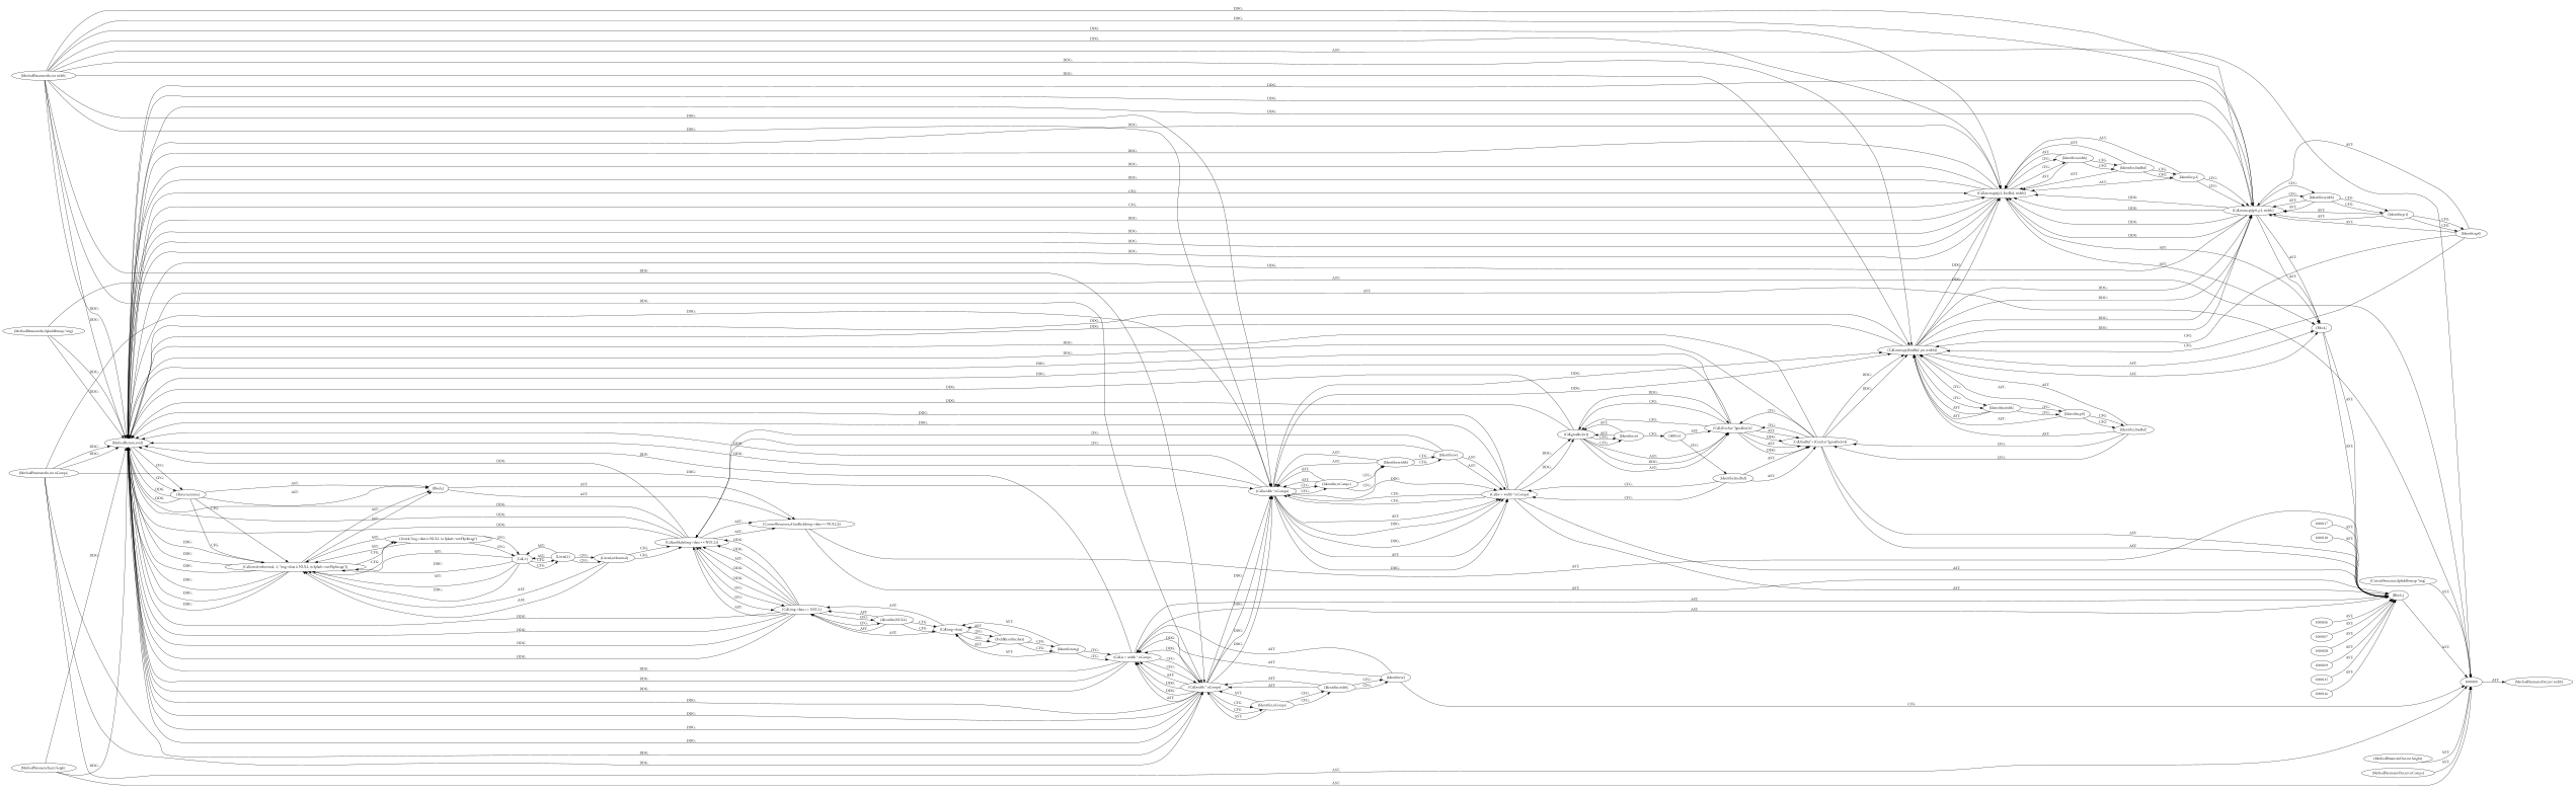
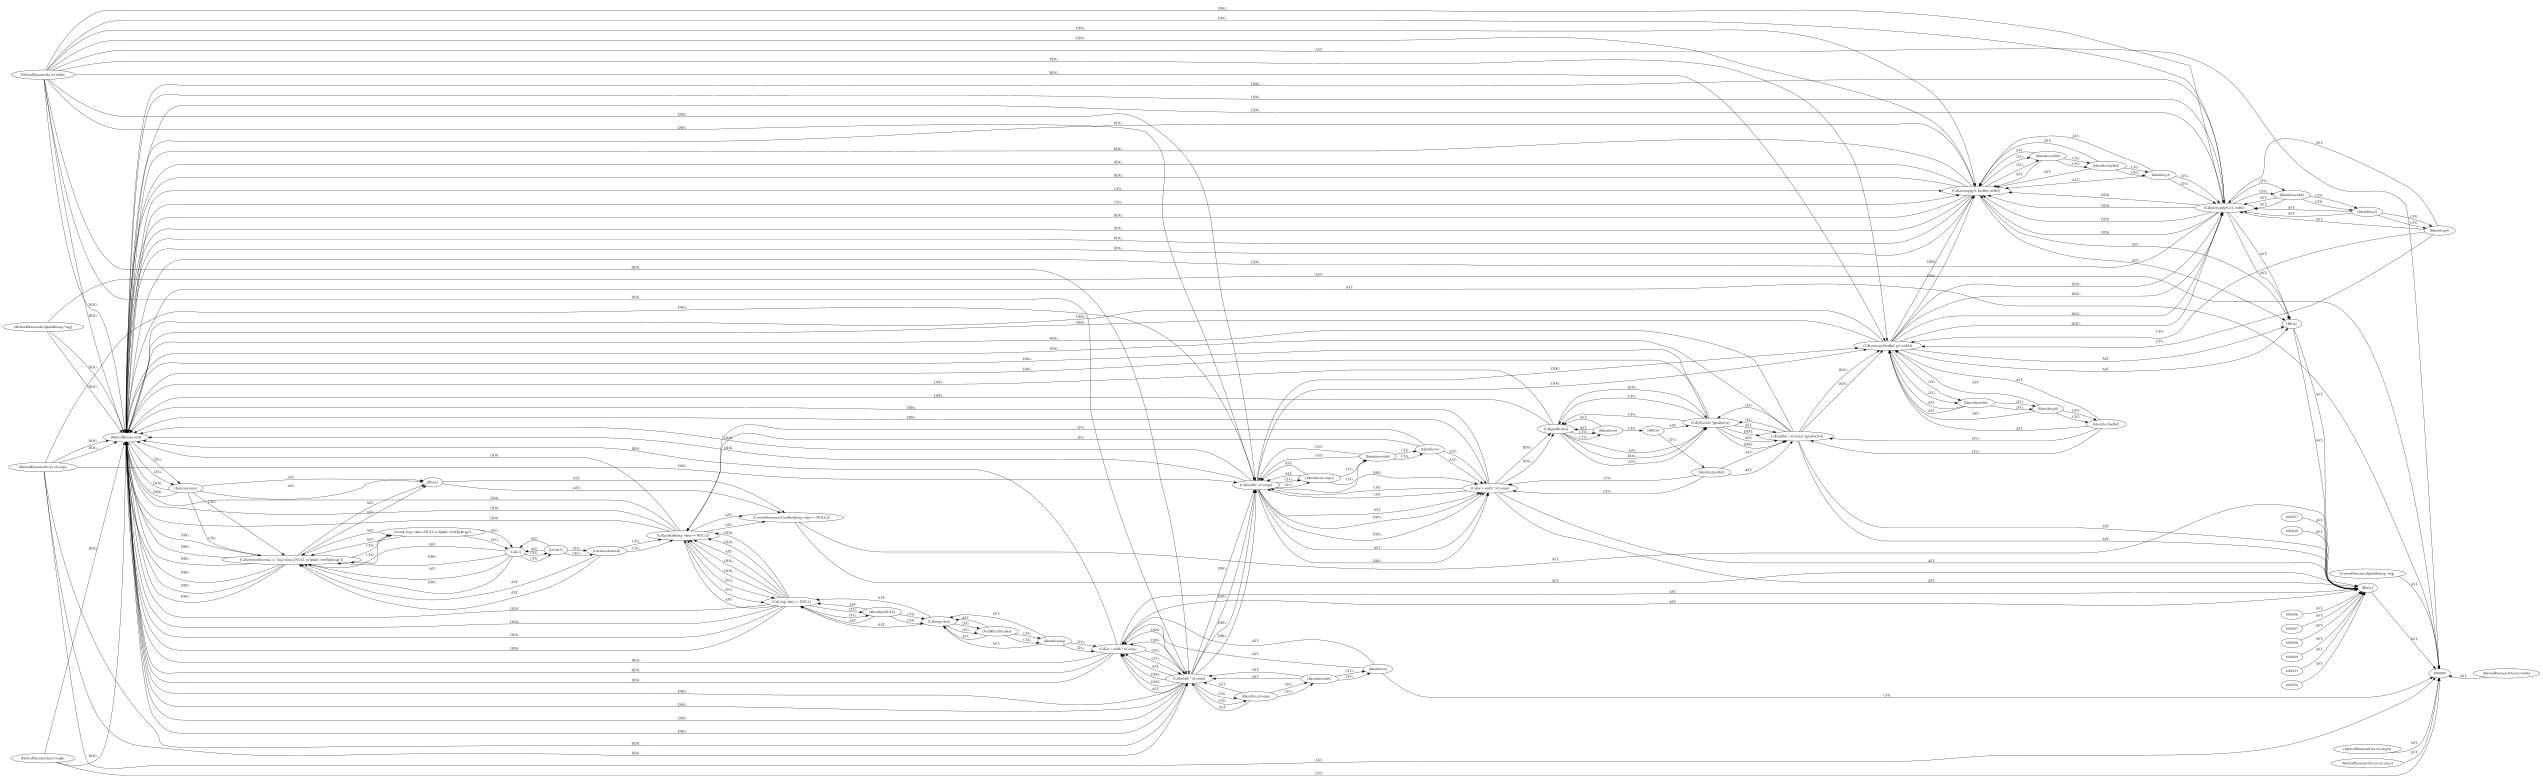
  digraph {
    fontname="EB Garamond"
    rankdir=LR
    node [fontname="EB Garamond"]
    edge [fontname="EB Garamond"]
    n1 [label="(MethodReturn,void)"]
    n2 [label="(Return,return;)"]
    n3 [label="(Call,memcpy(p1, lineBuf, width))"]
    1000100
    n5 [label="(Block,)"]
    n6 [label="(Call,error(errInternal, -1, \"img->data is NULL in Splash::vertFlipImage\"))"]
    n7 [label="(Block,)"]
    n8 [label="(Identifier,width)"]
    n9 [label="(MethodParameterIn,SplashBitmap *img)"]
    n10 [label="(ControlStructure,SplashBitmap *img)"]
    n11 [label="(MethodParameterIn,int width)"]
    n12 [label="(Call,width * nComps)"]
    n13 [label="(Call,memcpy(lineBuf, p6, width))"]
    n14 [label="(Call,memcpy(p0, p1, width))"]
    n15 [label="(Call,width * nComps)"]
    n16 [label="(Identifier,nComps)"]
    n17 [label="(Call,w = width * nComps)"]
    n18 [label="(Identifier,width)"]
    n19 [label="(Identifier,width)"]
    n20 [label="(Call,w = width * nComps)"]
    n21 [label="(Identifier,nComps)"]
    n22 [label="(MethodParameterOut,int width)"]
    n23 [label="(MethodParameterIn,int height)"]
    n24 [label="(MethodParameterOut,int height)"]
    n25 [label="(Call,img->data == NULL)"]
    n26 [label="(Identifier,NULL)"]
    n27 [label="(Call,unlikely(img->data == NULL))"]
    n28 [label="(Call,img->data)"]
    n29 [label="(ControlStructure,if (unlikely(img->data == NULL)))"]
    n30 [label="(FieldIdentifier,data)"]
    n31 [label="(Identifier,img)"]
    n32 [label="(Block,)"]
    n33 [label="(Literal,errInternal)"]
    n34 [label="(Literal,\"img->data is NULL in Splash::vertFlipImage\")"]
    n35 [label="(Call,-1)"]
    n36 [label="(Literal,1)"]
    n37 [label="(Identifier,width)"]
    n38 [label="(Identifier,w)"]
    n39 [label="(Call,gmalloc(w))"]
    n40 [label="(Call,(Guchar *)gmalloc(w))"]
    n41 [label="(Identifier,w)"]
    n42 [label="(Call,lineBuf = (Guchar *)gmalloc(w))"]
    1000141
    n44 [label="(Identifier,lineBuf)"]
    n45 [label="(MethodParameterIn,int nComps)"]
    n46 [label="(MethodParameterOut,int nComps)"]
    n47 [label="(Identifier,lineBuf)"]
    n48 [label="(Identifier,p0)"]
    n49 [label="(Identifier,p0)"]
    n50 [label="(Identifier,p1)"]
    n51 [label="(Identifier,p1)"]
    n52 [label="(Identifier,lineBuf)"]
    n53 [label="(Identifier,width)"]
    n54 [label="(Identifier,w)"]
    1000106
    1000107
    1000108
    1000109
    1000115
    1000116
    1000117
    1000118
    n1 -> n2 [label="CFG: "]
    n1 -> n2 [label="CFG: "]
    n1 -> n3 [label="CFG: "]
    n1 -> n3 [label="CFG: "]
    n1 -> 1000100 [label="AST: "]
    n2 -> n1 [label="DDG: "]
    n2 -> n1 [label="DDG: "]
    n2 -> n5 [label="AST: "]
    n2 -> n5 [label="AST: "]
    n2 -> n6 [label="CFG: "]
    n2 -> n6 [label="CFG: "]
    n3 -> n1 [label="DDG: "]
    n3 -> n1 [label="DDG: "]
    n3 -> n1 [label="DDG: "]
    n3 -> n1 [label="DDG: "]
    n3 -> n1 [label="DDG: "]
    n3 -> n1 [label="DDG: "]
    n3 -> n1 [label="DDG: "]
    n3 -> n1 [label="DDG: "]
    n3 -> n7 [label="AST: "]
    n3 -> n7 [label="AST: "]
    n3 -> n8 [label="CFG: "]
    n3 -> n8 [label="CFG: "]
    n5 -> n29 [label="AST: "]
    n5 -> n29 [label="AST: "]
    n6 -> n1 [label="DDG: "]
    n6 -> n1 [label="DDG: "]
    n6 -> n1 [label="DDG: "]
    n6 -> n1 [label="DDG: "]
    n6 -> n1 [label="DDG: "]
    n6 -> n1 [label="DDG: "]
    n6 -> n5 [label="AST: "]
    n6 -> n5 [label="AST: "]
    n6 -> n34 [label="CFG: "]
    n6 -> n34 [label="CFG: "]
    n7 -> n32 [label="AST: "]
    n7 -> n32 [label="AST: "]
    n8 -> n3 [label="AST: "]
    n8 -> n3 [label="AST: "]
    n8 -> n52 [label="CFG: "]
    n8 -> n52 [label="CFG: "]
    n9 -> n1 [label="DDG: "]
    n9 -> n1 [label="DDG: "]
    n9 -> 1000100 [label="AST: "]
    n10 -> 1000100 [label="AST: "]
    n11 -> n1 [label="DDG: "]
    n11 -> n1 [label="DDG: "]
    n11 -> n3 [label="DDG: "]
    n11 -> n3 [label="DDG: "]
    n11 -> 1000100 [label="AST: "]
    n11 -> n12 [label="DDG: "]
    n11 -> n12 [label="DDG: "]
    n11 -> n13 [label="DDG: "]
    n11 -> n13 [label="DDG: "]
    n11 -> n14 [label="DDG: "]
    n11 -> n14 [label="DDG: "]
    n11 -> n15 [label="DDG: "]
    n11 -> n15 [label="DDG: "]
    n12 -> n1 [label="DDG: "]
    n12 -> n1 [label="DDG: "]
    n12 -> n13 [label="DDG: "]
    n12 -> n13 [label="DDG: "]
    n12 -> n16 [label="CFG: "]
    n12 -> n16 [label="CFG: "]
    n12 -> n17 [label="AST: "]
    n12 -> n17 [label="DDG: "]
    n12 -> n17 [label="DDG: "]
    n12 -> n17 [label="AST: "]
    n12 -> n17 [label="DDG: "]
    n12 -> n17 [label="DDG: "]
    n13 -> n1 [label="DDG: "]
    n13 -> n1 [label="DDG: "]
    n13 -> n3 [label="DDG: "]
    n13 -> n3 [label="DDG: "]
    n13 -> n7 [label="AST: "]
    n13 -> n7 [label="AST: "]
    n13 -> n14 [label="DDG: "]
    n13 -> n14 [label="DDG: "]
    n13 -> n14 [label="DDG: "]
    n13 -> n14 [label="DDG: "]
    n13 -> n18 [label="CFG: "]
    n13 -> n18 [label="CFG: "]
    n14 -> n1 [label="DDG: "]
    n14 -> n1 [label="DDG: "]
    n14 -> n1 [label="DDG: "]
    n14 -> n1 [label="DDG: "]
    n14 -> n3 [label="DDG: "]
    n14 -> n3 [label="DDG: "]
    n14 -> n3 [label="DDG: "]
    n14 -> n3 [label="DDG: "]
    n14 -> n7 [label="AST: "]
    n14 -> n7 [label="AST: "]
    n14 -> n19 [label="CFG: "]
    n14 -> n19 [label="CFG: "]
    n15 -> n1 [label="DDG: "]
    n15 -> n1 [label="DDG: "]
    n15 -> n1 [label="DDG: "]
    n15 -> n1 [label="DDG: "]
    n15 -> n12 [label="DDG: "]
    n15 -> n12 [label="DDG: "]
    n15 -> n12 [label="DDG: "]
    n15 -> n12 [label="DDG: "]
    n15 -> n20 [label="AST: "]
    n15 -> n20 [label="DDG: "]
    n15 -> n20 [label="DDG: "]
    n15 -> n20 [label="AST: "]
    n15 -> n20 [label="DDG: "]
    n15 -> n20 [label="DDG: "]
    n15 -> n21 [label="CFG: "]
    n15 -> n21 [label="CFG: "]
    n16 -> n12 [label="AST: "]
    n16 -> n12 [label="AST: "]
    n16 -> n37 [label="CFG: "]
    n16 -> n37 [label="CFG: "]
    n17 -> n1 [label="DDG: "]
    n17 -> n1 [label="DDG: "]
    n17 -> n12 [label="CFG: "]
    n17 -> n12 [label="CFG: "]
    n17 -> n32 [label="AST: "]
    n17 -> n32 [label="AST: "]
    n17 -> n39 [label="DDG: "]
    n17 -> n39 [label="DDG: "]
    n18 -> n13 [label="AST: "]
    n18 -> n13 [label="AST: "]
    n18 -> n48 [label="CFG: "]
    n18 -> n48 [label="CFG: "]
    n19 -> n14 [label="AST: "]
    n19 -> n14 [label="AST: "]
    n19 -> n50 [label="CFG: "]
    n19 -> n50 [label="CFG: "]
    n20 -> n1 [label="DDG: "]
    n20 -> n1 [label="DDG: "]
    n20 -> n1 [label="DDG: "]
    n20 -> n1 [label="DDG: "]
    n20 -> n15 [label="CFG: "]
    n20 -> n15 [label="CFG: "]
    n20 -> n32 [label="AST: "]
    n20 -> n32 [label="AST: "]
    n21 -> n15 [label="AST: "]
    n21 -> n15 [label="AST: "]
    n21 -> n53 [label="CFG: "]
    n21 -> n53 [label="CFG: "]
-   1000100 -> n22 [label="AST: "]
+   n22 -> 1000100 [label="AST: "]
    n23 -> n1 [label="DDG: "]
    n23 -> n1 [label="DDG: "]
    n23 -> 1000100 [label="AST: "]
    n24 -> 1000100 [label="AST: "]
    n25 -> n1 [label="DDG: "]
    n25 -> n1 [label="DDG: "]
    n25 -> n1 [label="DDG: "]
    n25 -> n1 [label="DDG: "]
    n25 -> n26 [label="CFG: "]
    n25 -> n26 [label="CFG: "]
    n25 -> n27 [label="AST: "]
    n25 -> n27 [label="DDG: "]
    n25 -> n27 [label="DDG: "]
    n25 -> n27 [label="AST: "]
    n25 -> n27 [label="DDG: "]
    n25 -> n27 [label="DDG: "]
    n26 -> n25 [label="AST: "]
    n26 -> n25 [label="AST: "]
    n26 -> n28 [label="CFG: "]
    n26 -> n28 [label="CFG: "]
    n27 -> n1 [label="DDG: "]
    n27 -> n1 [label="DDG: "]
    n27 -> n1 [label="DDG: "]
    n27 -> n1 [label="DDG: "]
    n27 -> n25 [label="CFG: "]
    n27 -> n25 [label="CFG: "]
    n27 -> n29 [label="AST: "]
    n27 -> n29 [label="AST: "]
    n28 -> n25 [label="AST: "]
    n28 -> n25 [label="AST: "]
    n28 -> n30 [label="CFG: "]
    n28 -> n30 [label="CFG: "]
    n29 -> n32 [label="AST: "]
    n29 -> n32 [label="AST: "]
    n30 -> n28 [label="AST: "]
    n30 -> n28 [label="AST: "]
    n30 -> n31 [label="CFG: "]
    n30 -> n31 [label="CFG: "]
    n31 -> n20 [label="CFG: "]
    n31 -> n20 [label="CFG: "]
    n31 -> n28 [label="AST: "]
    n31 -> n28 [label="AST: "]
    n32 -> 1000100 [label="AST: "]
    n33 -> n6 [label="AST: "]
    n33 -> n6 [label="AST: "]
    n33 -> n27 [label="CFG: "]
    n33 -> n27 [label="CFG: "]
    n34 -> n6 [label="AST: "]
    n34 -> n6 [label="AST: "]
    n34 -> n35 [label="CFG: "]
    n34 -> n35 [label="CFG: "]
    n35 -> n6 [label="AST: "]
    n35 -> n6 [label="DDG: "]
    n35 -> n6 [label="AST: "]
    n35 -> n6 [label="DDG: "]
    n35 -> n36 [label="CFG: "]
    n35 -> n36 [label="CFG: "]
    n36 -> n33 [label="CFG: "]
    n36 -> n33 [label="CFG: "]
    n36 -> n35 [label="AST: "]
    n36 -> n35 [label="AST: "]
    n37 -> n12 [label="AST: "]
    n37 -> n12 [label="AST: "]
    n37 -> n38 [label="CFG: "]
    n37 -> n38 [label="CFG: "]
    n38 -> n17 [label="AST: "]
    n38 -> n17 [label="AST: "]
    n38 -> n27 [label="CFG: "]
    n38 -> n27 [label="CFG: "]
    n39 -> n1 [label="DDG: "]
    n39 -> n1 [label="DDG: "]
    n39 -> n40 [label="AST: "]
    n39 -> n40 [label="DDG: "]
    n39 -> n40 [label="AST: "]
    n39 -> n40 [label="DDG: "]
    n39 -> n41 [label="CFG: "]
    n39 -> n41 [label="CFG: "]
    n40 -> n1 [label="DDG: "]
    n40 -> n1 [label="DDG: "]
    n40 -> n39 [label="CFG: "]
    n40 -> n39 [label="CFG: "]
    n40 -> n42 [label="AST: "]
    n40 -> n42 [label="DDG: "]
    n40 -> n42 [label="AST: "]
    n40 -> n42 [label="DDG: "]
    n41 -> n39 [label="AST: "]
    n41 -> n39 [label="AST: "]
    n41 -> 1000141 [label="CFG: "]
    n42 -> n1 [label="DDG: "]
    n42 -> n1 [label="DDG: "]
    n42 -> n13 [label="DDG: "]
    n42 -> n13 [label="DDG: "]
    n42 -> n32 [label="AST: "]
    n42 -> n32 [label="AST: "]
    n42 -> n40 [label="CFG: "]
    n42 -> n40 [label="CFG: "]
    1000141 -> n40 [label="AST: "]
    1000141 -> n44 [label="CFG: "]
    n44 -> n17 [label="CFG: "]
    n44 -> n17 [label="CFG: "]
    n44 -> n42 [label="AST: "]
    n44 -> n42 [label="AST: "]
    n45 -> n1 [label="DDG: "]
    n45 -> n1 [label="DDG: "]
    n45 -> 1000100 [label="AST: "]
    n45 -> n12 [label="DDG: "]
    n45 -> n12 [label="DDG: "]
    n45 -> n15 [label="DDG: "]
    n45 -> n15 [label="DDG: "]
    n46 -> 1000100 [label="AST: "]
    n47 -> n13 [label="AST: "]
    n47 -> n13 [label="AST: "]
    n47 -> n42 [label="CFG: "]
    n47 -> n42 [label="CFG: "]
    n48 -> n13 [label="AST: "]
    n48 -> n13 [label="AST: "]
    n48 -> n47 [label="CFG: "]
    n48 -> n47 [label="CFG: "]
    n49 -> n13 [label="CFG: "]
    n49 -> n13 [label="CFG: "]
    n49 -> n14 [label="AST: "]
    n49 -> n14 [label="AST: "]
    n50 -> n14 [label="AST: "]
    n50 -> n14 [label="AST: "]
    n50 -> n49 [label="CFG: "]
    n50 -> n49 [label="CFG: "]
    n51 -> n3 [label="AST: "]
    n51 -> n3 [label="AST: "]
    n51 -> n14 [label="CFG: "]
    n51 -> n14 [label="CFG: "]
    n52 -> n3 [label="AST: "]
    n52 -> n3 [label="AST: "]
    n52 -> n51 [label="CFG: "]
    n52 -> n51 [label="CFG: "]
    n53 -> n15 [label="AST: "]
    n53 -> n15 [label="AST: "]
    n53 -> n54 [label="CFG: "]
    n53 -> n54 [label="CFG: "]
    n54 -> 1000100 [label="CFG: "]
    n54 -> n20 [label="AST: "]
    n54 -> n20 [label="AST: "]
    1000106 -> n32 [label="AST: "]
    1000107 -> n32 [label="AST: "]
    1000108 -> n32 [label="AST: "]
    1000109 -> n32 [label="AST: "]
    1000115 -> n32 [label="AST: "]
    1000116 -> n32 [label="AST: "]
    1000117 -> n32 [label="AST: "]
    1000118 -> n32 [label="AST: "]
  }
